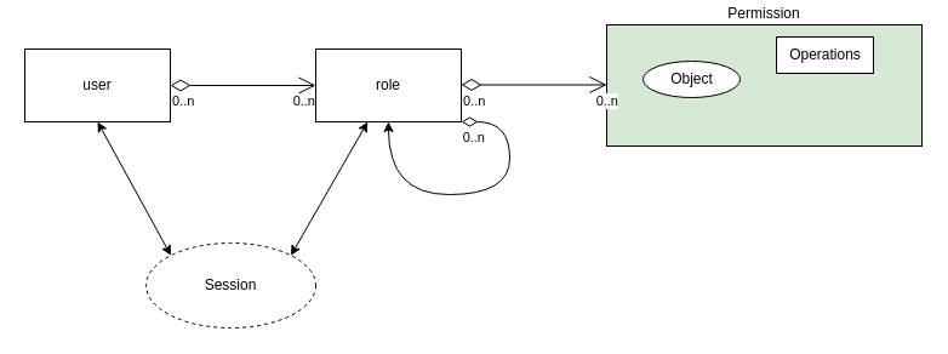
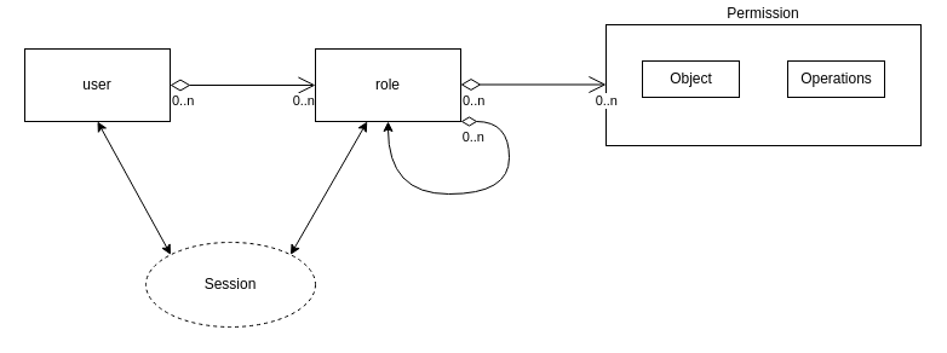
  <mxCell id="0" />
  <mxCell id="1" parent="0" />
  <mxCell id="2" style="rounded=0;orthogonalLoop=1;jettySize=auto;html=1;fontColor=#000000;startArrow=classic;startFill=1;exitX=0.5;exitY=1;exitDx=0;exitDy=0;entryX=0;entryY=0;entryDx=0;entryDy=0;" edge="1" parent="1" source="3" target="15"><mxGeometry relative="1" as="geometry"><mxPoint x="160" y="203" as="targetPoint" /></mxGeometry></mxCell>
  <mxCell id="3" value="user" style="rounded=0;whiteSpace=wrap;html=1;" vertex="1" parent="1"><mxGeometry x="20" y="40" width="120" height="60" as="geometry" /></mxCell>
  <mxCell id="4" style="edgeStyle=none;rounded=0;orthogonalLoop=1;jettySize=auto;html=1;entryX=1;entryY=0;entryDx=0;entryDy=0;fontColor=#000000;startArrow=classic;startFill=1;" edge="1" parent="1" source="5" target="15"><mxGeometry relative="1" as="geometry" /></mxCell>
  <mxCell id="5" value="role" style="rounded=0;whiteSpace=wrap;html=1;" vertex="1" parent="1"><mxGeometry x="260" y="40" width="120" height="60" as="geometry" /></mxCell>
- <mxCell id="6" value="Permission" style="rounded=0;whiteSpace=wrap;html=1;labelPosition=center;verticalLabelPosition=top;align=center;verticalAlign=bottom;labelBorderColor=none;fillColor=#d5e8d4;" vertex="1" parent="1"><mxGeometry x="500" y="20" width="260" height="100" as="geometry" /></mxCell>
- <mxCell id="7" value="Object" style="ellipse;html=1;fontColor=#000000;" vertex="1" parent="1"><mxGeometry x="530" y="50" width="80" height="30" as="geometry" /></mxCell>
- <mxCell id="8" value="Operations" style="html=1;fontColor=#000000;" vertex="1" parent="1"><mxGeometry x="640" y="30" width="80" height="30" as="geometry" /></mxCell>
+ <mxCell id="6" value="Permission" style="rounded=0;whiteSpace=wrap;html=1;labelPosition=center;verticalLabelPosition=top;align=center;verticalAlign=bottom;labelBorderColor=none;" vertex="1" parent="1"><mxGeometry x="500" y="20" width="260" height="100" as="geometry" /></mxCell>
+ <mxCell id="7" value="Object" style="html=1;fontColor=#000000;" vertex="1" parent="1"><mxGeometry x="530" y="50" width="80" height="30" as="geometry" /></mxCell>
+ <mxCell id="8" value="Operations" style="html=1;fontColor=#000000;" vertex="1" parent="1"><mxGeometry x="650" y="50" width="80" height="30" as="geometry" /></mxCell>
  <mxCell id="9" value="" style="endArrow=open;html=1;endSize=12;startArrow=diamondThin;startSize=14;startFill=0;edgeStyle=orthogonalEdgeStyle;fontColor=#000000;" edge="1" parent="1"><mxGeometry relative="1" as="geometry"><mxPoint x="140" y="70" as="sourcePoint" /><mxPoint x="260" y="70" as="targetPoint" /></mxGeometry></mxCell>
  <mxCell id="10" value="0..n" style="edgeLabel;resizable=0;html=1;align=left;verticalAlign=top;" connectable="0" vertex="1" parent="9"><mxGeometry x="-1" relative="1" as="geometry" /></mxCell>
  <mxCell id="11" value="&lt;span style=&quot;text-align: left&quot;&gt;0..n&lt;/span&gt;" style="edgeLabel;resizable=0;html=1;align=right;verticalAlign=top;" connectable="0" vertex="1" parent="9"><mxGeometry x="1" relative="1" as="geometry"><mxPoint as="offset" /></mxGeometry></mxCell>
  <mxCell id="12" value="" style="endArrow=open;html=1;endSize=12;startArrow=diamondThin;startSize=14;startFill=0;edgeStyle=orthogonalEdgeStyle;fontColor=#000000;" edge="1" parent="1"><mxGeometry relative="1" as="geometry"><mxPoint x="380" y="69.5" as="sourcePoint" /><mxPoint x="500" y="69.5" as="targetPoint" /></mxGeometry></mxCell>
  <mxCell id="13" value="0..n" style="edgeLabel;resizable=0;html=1;align=left;verticalAlign=top;" connectable="0" vertex="1" parent="12"><mxGeometry x="-1" relative="1" as="geometry" /></mxCell>
  <mxCell id="14" value="&lt;span style=&quot;text-align: left&quot;&gt;0..n&lt;/span&gt;" style="edgeLabel;resizable=0;html=1;align=right;verticalAlign=top;" connectable="0" vertex="1" parent="12"><mxGeometry x="1" relative="1" as="geometry"><mxPoint x="10" as="offset" /></mxGeometry></mxCell>
  <mxCell id="15" value="Session" style="ellipse;whiteSpace=wrap;html=1;fontColor=#000000;dashed=1;" vertex="1" parent="1"><mxGeometry x="120" y="200" width="140" height="70" as="geometry" /></mxCell>
  <mxCell id="16" value="" style="edgeStyle=orthogonalEdgeStyle;rounded=0;orthogonalLoop=1;jettySize=auto;html=1;fontColor=#000000;startArrow=diamondThin;startFill=0;curved=1;endSize=6;startSize=11;" edge="1" parent="1" target="5"><mxGeometry relative="1" as="geometry"><mxPoint x="380" y="100" as="sourcePoint" /><Array as="points"><mxPoint x="420" y="100" /><mxPoint x="420" y="160" /><mxPoint x="320" y="160" /></Array></mxGeometry></mxCell>
  <mxCell id="17" value="&lt;span style=&quot;text-align: left&quot;&gt;0..n&lt;/span&gt;" style="edgeLabel;resizable=0;html=1;align=right;verticalAlign=top;" connectable="0" vertex="1" parent="1"><mxGeometry x="400" y="100" as="geometry" /></mxCell>
